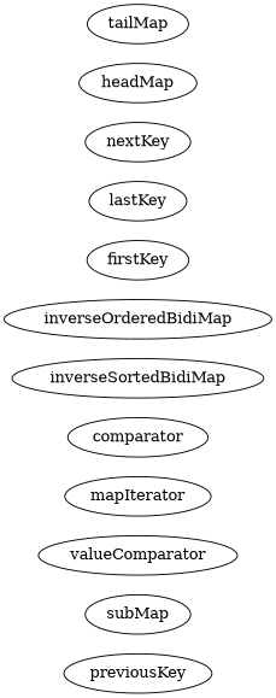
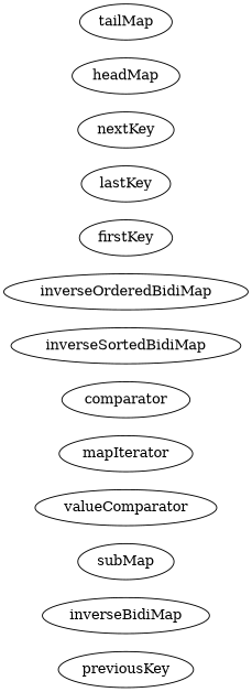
  digraph {
    rankdir=LR
    previousKey
+   inverseBidiMap
    subMap
    valueComparator
    mapIterator
    comparator
    inverseSortedBidiMap
    inverseOrderedBidiMap
    firstKey
    lastKey
    nextKey
    headMap
    tailMap
  }
